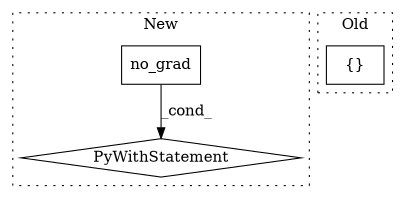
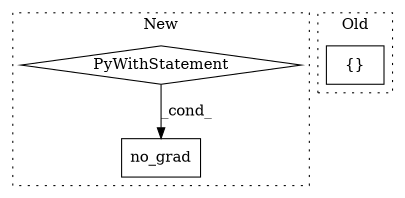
  digraph {
    node [shape=box]
    n1 [a=32 l=9 label=no_grad s=9199]
    n2 [a=104 l="10,2" label=PyWithStatement s="9183,9208" shape=diamond]
    n3 [a=4 l=2 label="{}" s=8518]
    subgraph cluster_1 {
      label=New
      style=dotted
      n1
      n2
    }
    subgraph cluster_2 {
      label=Old
      style=dotted
      n3
    }
-   n1 -> n2 [label=_cond_]
+   n2 -> n1 [label=_cond_]
  }
